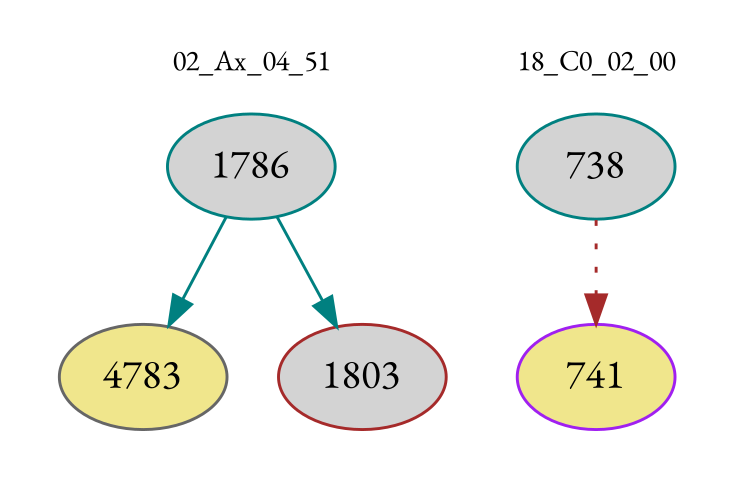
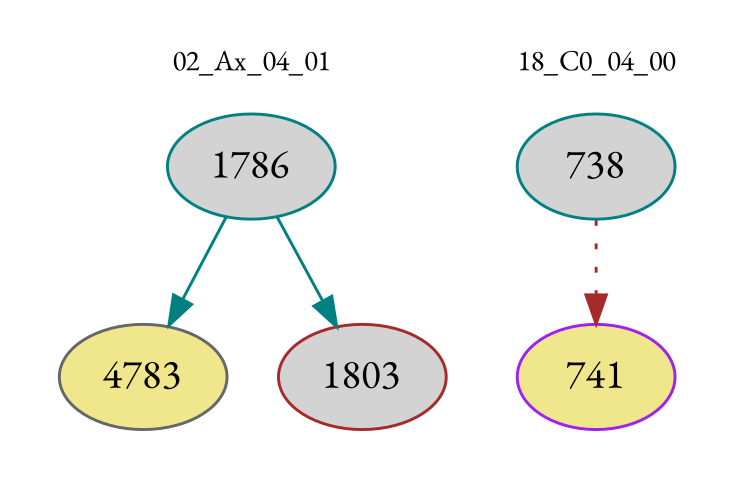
  digraph {
    fontname="EB Garamond"
    node [color=teal fillcolor=lightgrey fontname="EB Garamond" style=filled]
    edge [color=teal fontname="EB Garamond" style=solid]
    n1 [label=1786]
    n2 [color=gray40 fillcolor=khaki label=4783]
    n3 [color=brown label=1803]
    n4 [label=738]
    n5 [color=purple fillcolor=khaki label=741]
    subgraph cluster_1 {
      color=white
      fontsize=10
-     label="02_Ax_04_51"
+     label="02_Ax_04_01"
      n1
      n2
      n3
    }
    subgraph cluster_2 {
      color=white
      fontsize=10
-     label="18_C0_02_00"
+     label="18_C0_04_00"
      n4
      n5
    }
    n1 -> n2
    n1 -> n3
    n4 -> n5 [color=brown style=dotted]
  }
